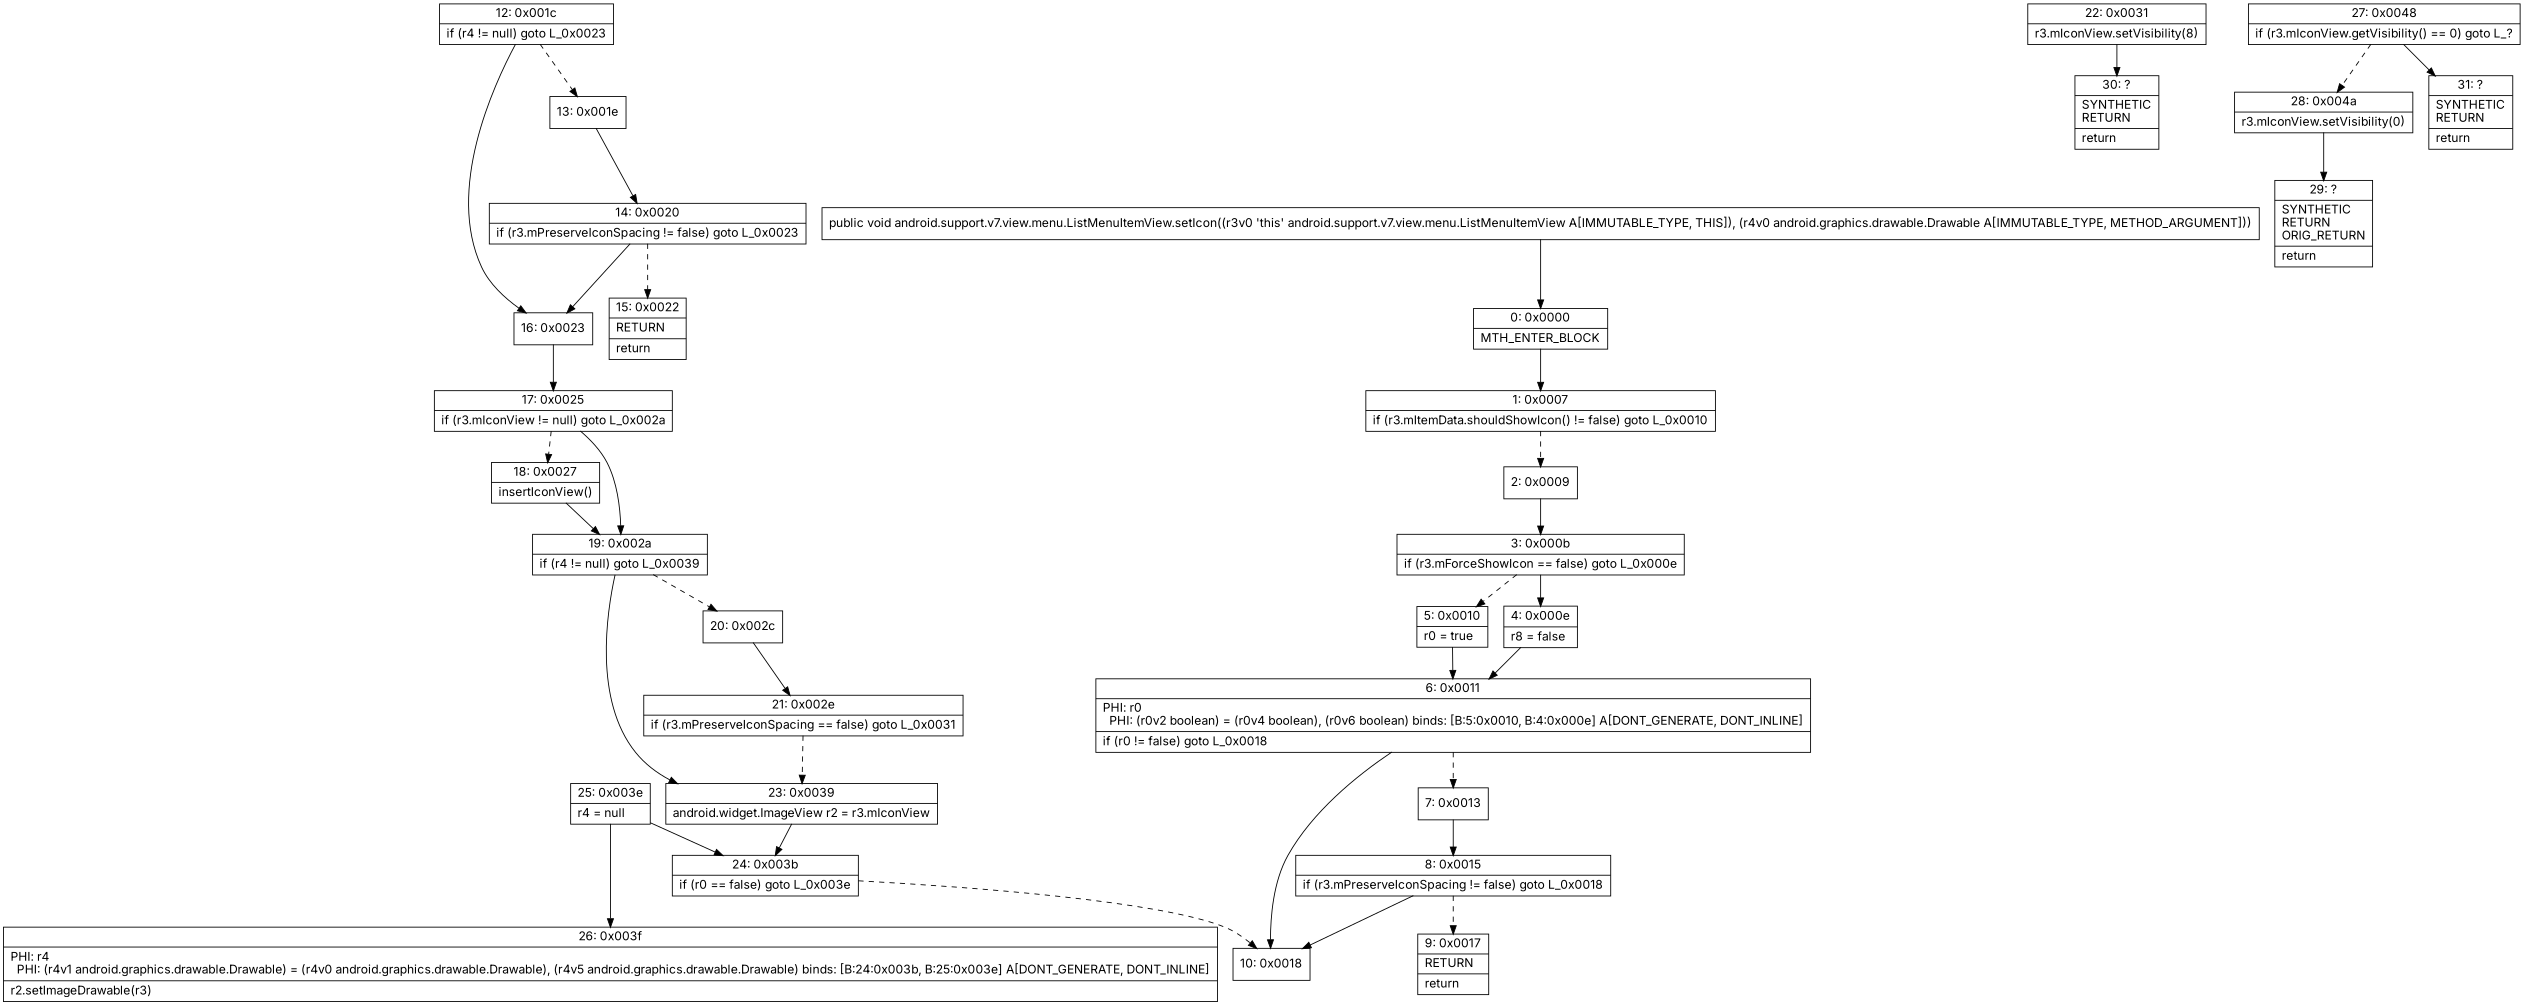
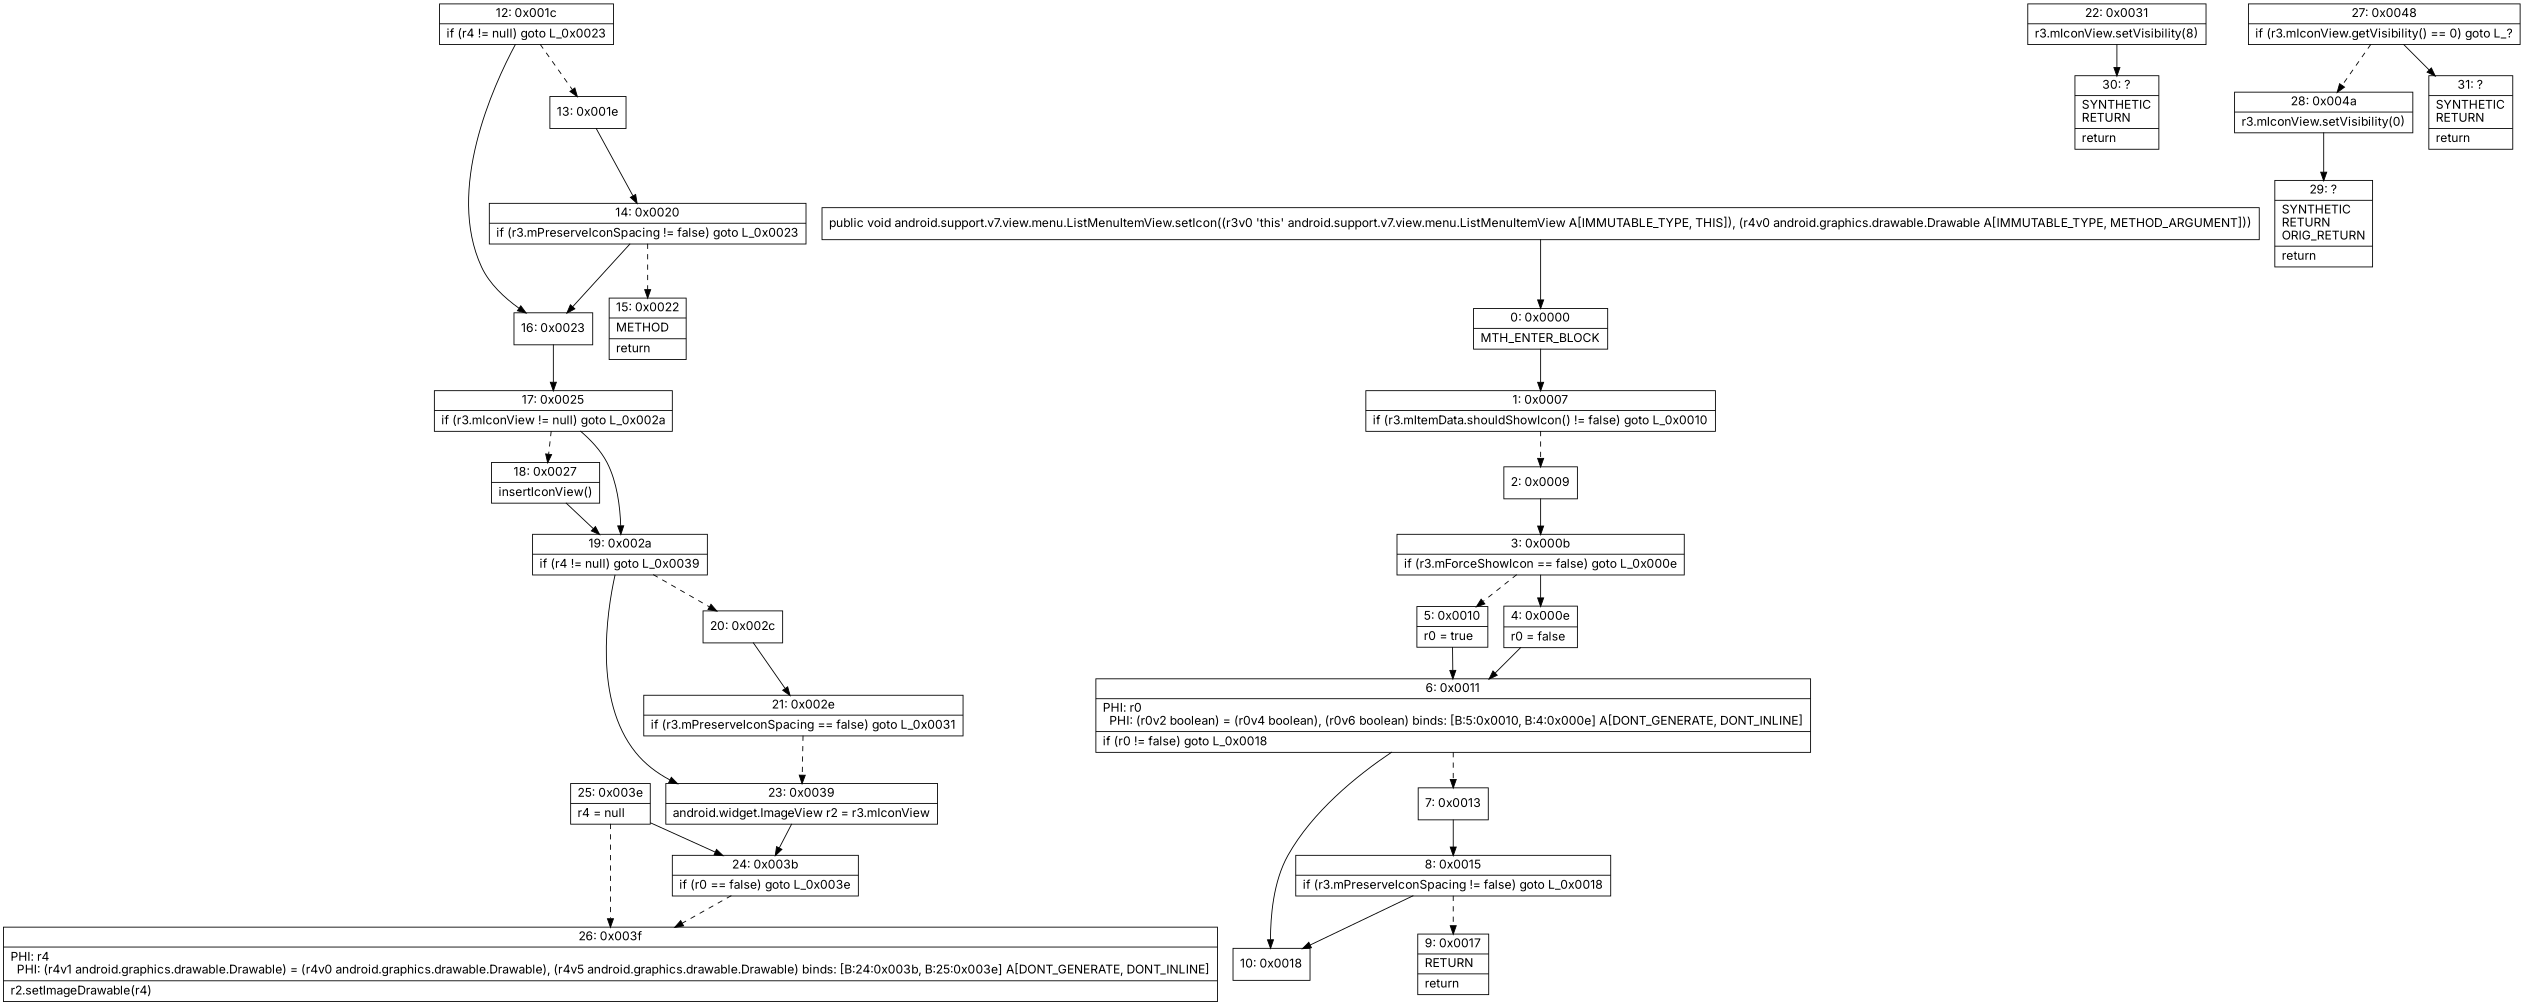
  digraph {
    fontname=Inter
    node [fontname=Inter shape=record]
    edge [fontname=Inter]
    n1 [label="{0\:\ 0x0000|MTH_ENTER_BLOCK\l}"]
    n2 [label="{1\:\ 0x0007|if (r3.mItemData.shouldShowIcon() != false) goto L_0x0010\l}"]
    n3 [label="{2\:\ 0x0009}"]
    n4 [label="{3\:\ 0x000b|if (r3.mForceShowIcon == false) goto L_0x000e\l}"]
    n5 [label="{5\:\ 0x0010|r0 = true\l}"]
    n6 [label="{6\:\ 0x0011|PHI: r0 \l  PHI: (r0v2 boolean) = (r0v4 boolean), (r0v6 boolean) binds: [B:5:0x0010, B:4:0x000e] A[DONT_GENERATE, DONT_INLINE]\l|if (r0 != false) goto L_0x0018\l}"]
-   n7 [label="{4\:\ 0x000e|r8 = false\l}"]
+   n7 [label="{4\:\ 0x000e|r0 = false\l}"]
    n8 [label="{7\:\ 0x0013}"]
    n9 [label="{10\:\ 0x0018}"]
    n10 [label="{8\:\ 0x0015|if (r3.mPreserveIconSpacing != false) goto L_0x0018\l}"]
    n11 [label="{9\:\ 0x0017|RETURN\l|return\l}"]
    n12 [label="{12\:\ 0x001c|if (r4 != null) goto L_0x0023\l}"]
    n13 [label="{16\:\ 0x0023}"]
    n14 [label="{13\:\ 0x001e}"]
    n15 [label="{17\:\ 0x0025|if (r3.mIconView != null) goto L_0x002a\l}"]
    n16 [label="{14\:\ 0x0020|if (r3.mPreserveIconSpacing != false) goto L_0x0023\l}"]
-   n17 [label="{15\:\ 0x0022|RETURN\l|return\l}"]
+   n17 [label="{15\:\ 0x0022|METHOD\l|return\l}"]
    n18 [label="{18\:\ 0x0027|insertIconView()\l}"]
    n19 [label="{19\:\ 0x002a|if (r4 != null) goto L_0x0039\l}"]
    n20 [label="{20\:\ 0x002c}"]
    n21 [label="{23\:\ 0x0039|android.widget.ImageView r2 = r3.mIconView\l}"]
    n22 [label="{21\:\ 0x002e|if (r3.mPreserveIconSpacing == false) goto L_0x0031\l}"]
    n23 [label="{24\:\ 0x003b|if (r0 == false) goto L_0x003e\l}"]
    n24 [label="{22\:\ 0x0031|r3.mIconView.setVisibility(8)\l}"]
    n25 [label="{30\:\ ?|SYNTHETIC\lRETURN\l|return\l}"]
-   n26 [label="{26\:\ 0x003f|PHI: r4 \l  PHI: (r4v1 android.graphics.drawable.Drawable) = (r4v0 android.graphics.drawable.Drawable), (r4v5 android.graphics.drawable.Drawable) binds: [B:24:0x003b, B:25:0x003e] A[DONT_GENERATE, DONT_INLINE]\l|r2.setImageDrawable(r3)\l}"]
+   n26 [label="{26\:\ 0x003f|PHI: r4 \l  PHI: (r4v1 android.graphics.drawable.Drawable) = (r4v0 android.graphics.drawable.Drawable), (r4v5 android.graphics.drawable.Drawable) binds: [B:24:0x003b, B:25:0x003e] A[DONT_GENERATE, DONT_INLINE]\l|r2.setImageDrawable(r4)\l}"]
    n27 [label="{25\:\ 0x003e|r4 = null\l}"]
    n28 [label="{27\:\ 0x0048|if (r3.mIconView.getVisibility() == 0) goto L_?\l}"]
    n29 [label="{28\:\ 0x004a|r3.mIconView.setVisibility(0)\l}"]
    n30 [label="{31\:\ ?|SYNTHETIC\lRETURN\l|return\l}"]
    n31 [label="{29\:\ ?|SYNTHETIC\lRETURN\lORIG_RETURN\l|return\l}"]
    n32 [label="{public void android.support.v7.view.menu.ListMenuItemView.setIcon((r3v0 'this' android.support.v7.view.menu.ListMenuItemView A[IMMUTABLE_TYPE, THIS]), (r4v0 android.graphics.drawable.Drawable A[IMMUTABLE_TYPE, METHOD_ARGUMENT])) }"]
    n1 -> n2
    n2 -> n3 [style=dashed]
    n3 -> n4
    n4 -> n5 [style=dashed]
    n4 -> n7
    n5 -> n6
    n6 -> n8 [style=dashed]
    n6 -> n9
    n7 -> n6
    n8 -> n10
    n10 -> n9
    n10 -> n11 [style=dashed]
    n12 -> n13
    n12 -> n14 [style=dashed]
    n13 -> n15
    n14 -> n16
    n15 -> n18 [style=dashed]
    n15 -> n19
    n16 -> n13
    n16 -> n17 [style=dashed]
    n18 -> n19
    n19 -> n20 [style=dashed]
    n19 -> n21
    n20 -> n22
    n21 -> n23
    n22 -> n21 [style=dashed]
-   n23 -> n9 [style=dashed]
+   n23 -> n26 [style=dashed]
    n24 -> n25
    n27 -> n23
-   n27 -> n26
+   n27 -> n26 [style=dashed]
    n28 -> n29 [style=dashed]
    n28 -> n30
    n29 -> n31
    n32 -> n1
  }
